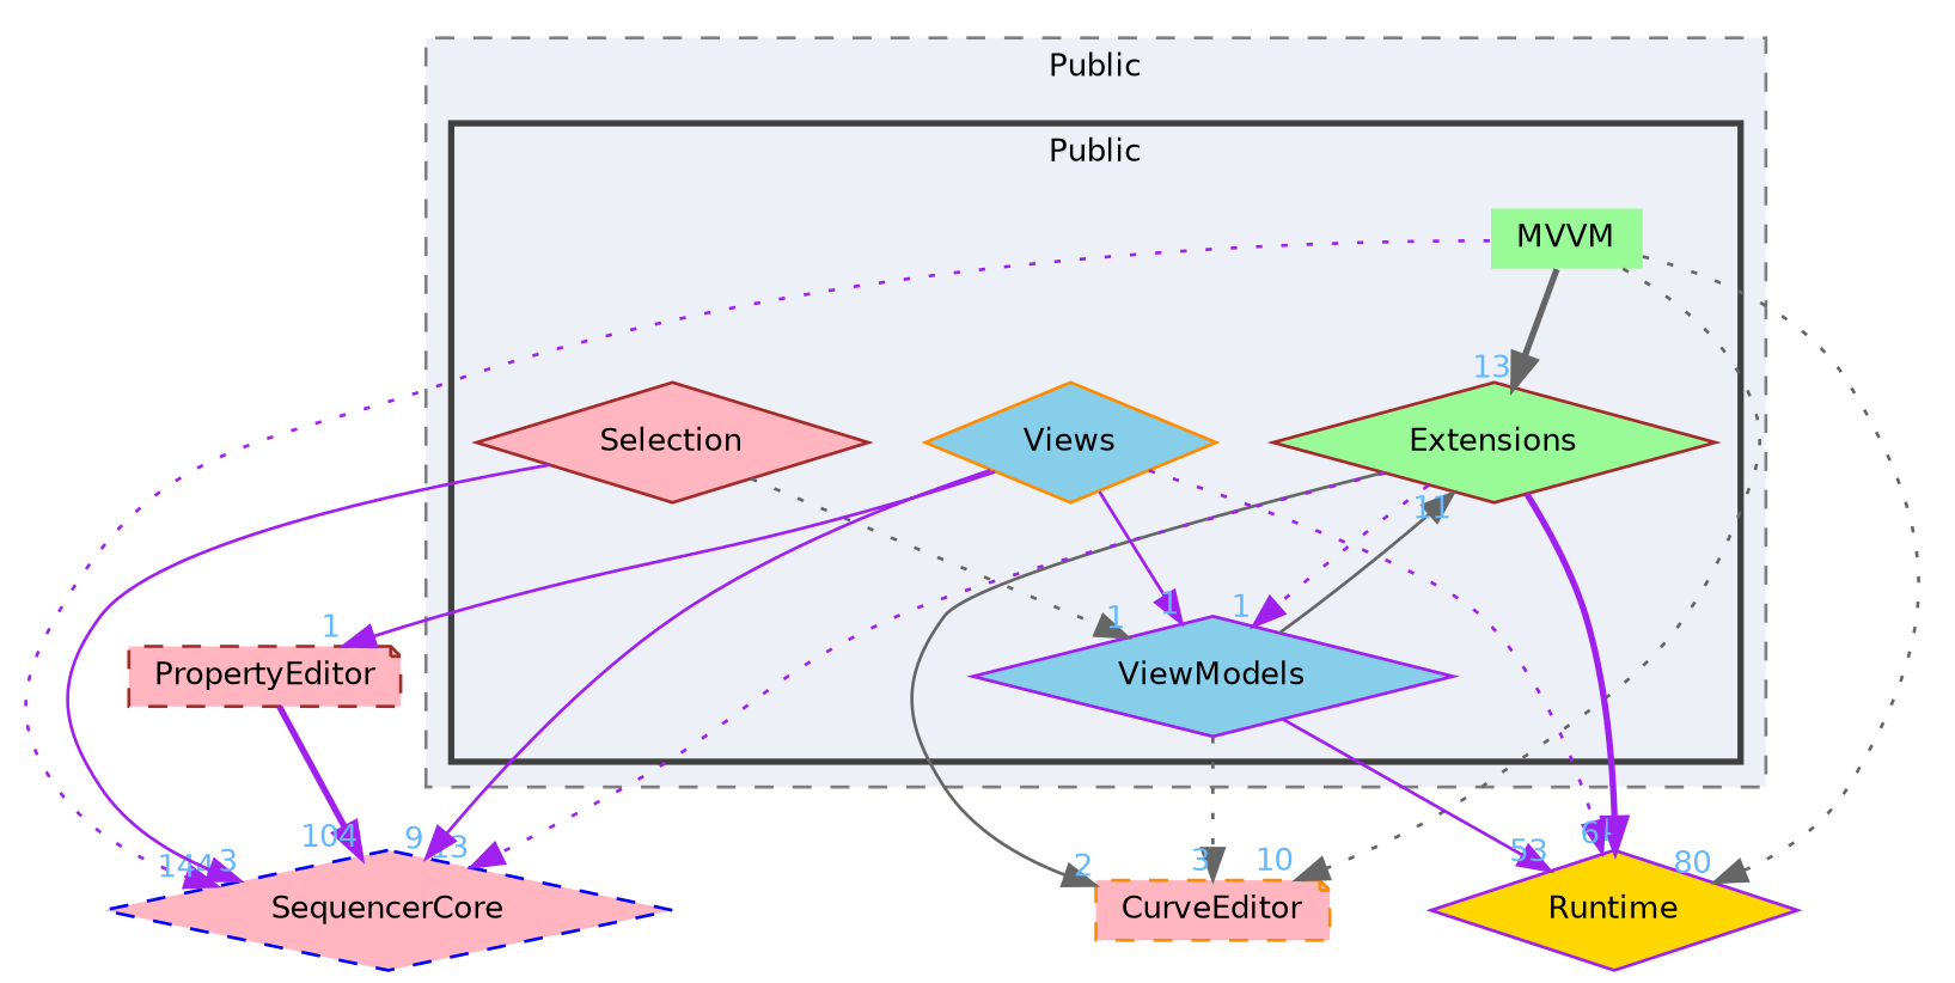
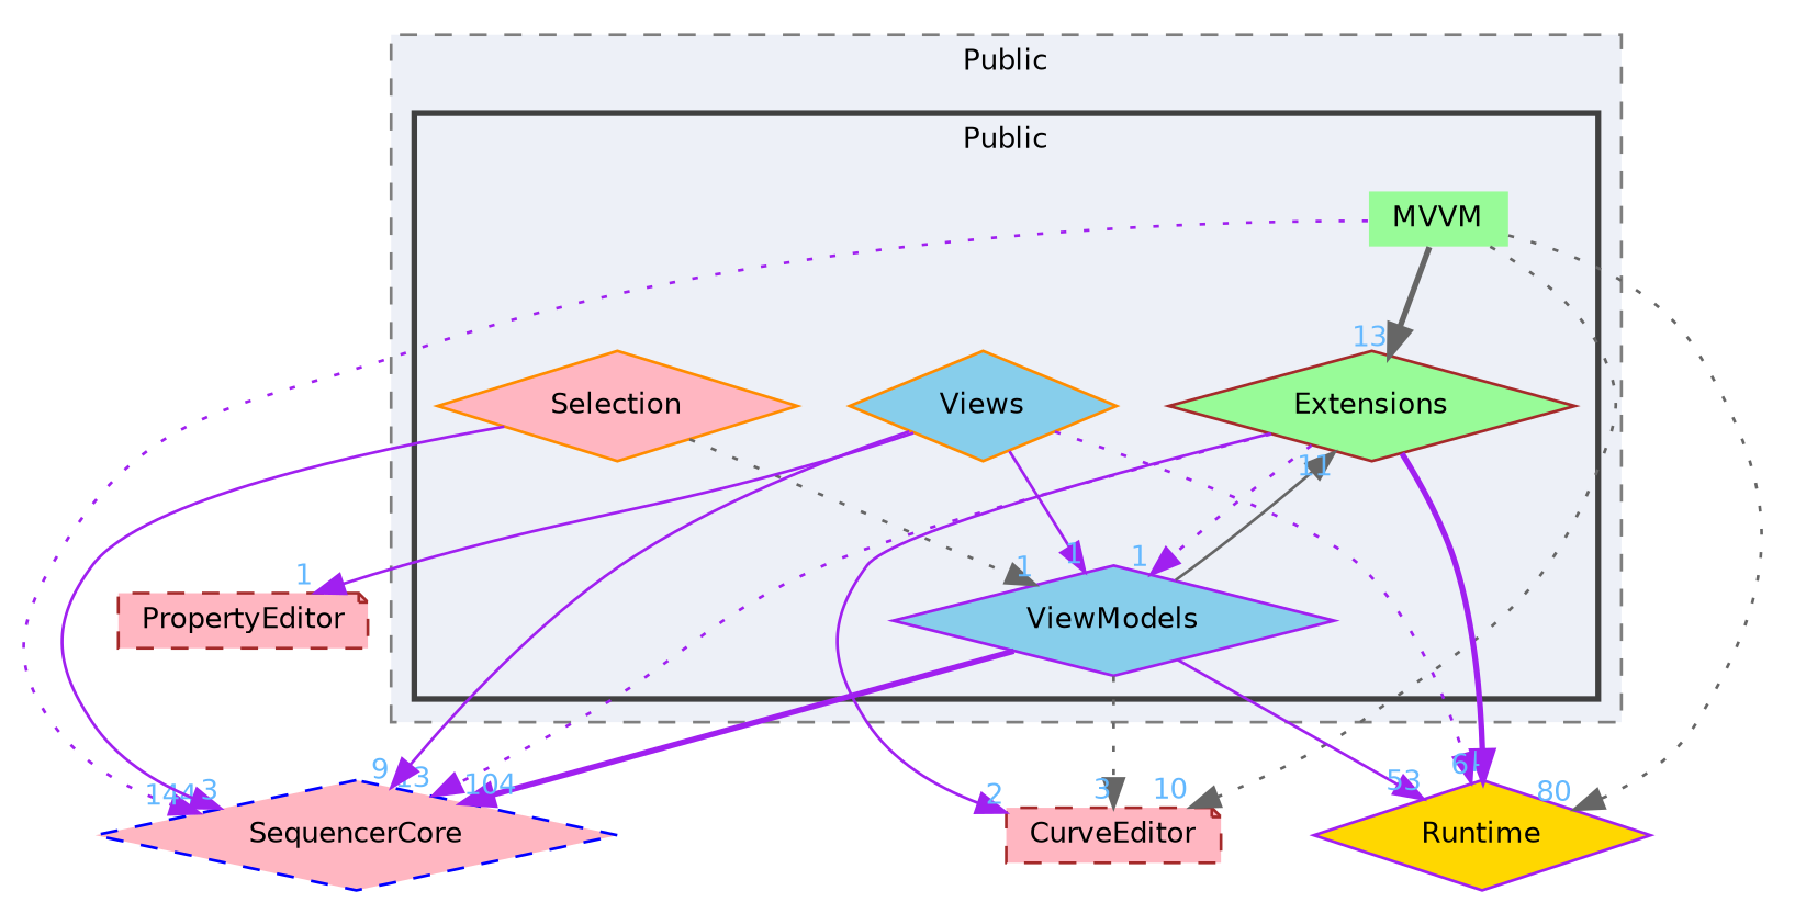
  digraph {
    compound=true
    node [color=purple fillcolor=lightpink fontname=Helvetica fontsize=10 shape=diamond style=filled]
    edge [color=purple fontcolor=steelblue1 fontname=Helvetica fontsize=10 headlabel=1 labeldistance=1.5 labelfontname=Helvetica labelfontsize=10 style=dotted]
    n1 [fillcolor=palegreen height=0.2 label=MVVM shape=plaintext width=0.4]
    n2 [color=brown fillcolor=palegreen height=0.2 label=Extensions width=0.4]
-   n3 [color=brown height=0.2 label=Selection width=0.4]
+   n3 [color=darkorange height=0.2 label=Selection width=0.4]
    n4 [fillcolor=skyblue height=0.2 label=ViewModels width=0.4]
    n5 [color=darkorange fillcolor=skyblue height=0.2 label=Views width=0.4]
-   n6 [color=darkorange height=0.2 label=CurveEditor shape=note style="filled,dashed" width=0.4]
+   n6 [color=brown height=0.2 label=CurveEditor shape=note style="filled,dashed" width=0.4]
    n7 [color=blue height=0.2 label=SequencerCore style="filled,dashed" width=0.4]
    n8 [fillcolor=gold height=0.2 label=Runtime width=0.4]
    n9 [color=brown height=0.2 label=PropertyEditor shape=note style="filled,dashed" width=0.4]
    subgraph cluster_1 {
      bgcolor="#edf0f7"
      fontname=Helvetica
      fontsize=10
      label=Public
      pencolor=grey50
      style="filled,dashed"
      subgraph cluster_2 {
        bgcolor="#edf0f7"
        fontname=Helvetica
        fontsize=10
        label=Public
        pencolor=grey25
        style="filled,bold"
        n1
        n2
        n3
        n4
        n5
      }
    }
    n1 -> n2 [color=gray40 headlabel=13 style=bold]
    n1 -> n6 [color=gray40 headlabel=10]
    n1 -> n7 [headlabel=144]
    n1 -> n8 [color=gray40 headlabel=80]
    n2 -> n4
-   n2 -> n6 [color=gray40 headlabel=2 style=solid]
+   n2 -> n6 [headlabel=2 style=solid]
    n2 -> n7 [headlabel=13]
    n2 -> n8 [headlabel=4 style=bold]
    n3 -> n4 [color=gray40]
    n3 -> n7 [headlabel=3 style=solid]
    n4 -> n2 [color=gray40 headlabel=11 style=solid]
    n4 -> n6 [color=gray40 headlabel=3]
-   n9 -> n7 [headlabel=104 style=bold]
+   n4 -> n7 [headlabel=104 style=bold]
    n4 -> n8 [headlabel=53 style=solid]
    n5 -> n4 [style=solid]
    n5 -> n7 [headlabel=9 style=solid]
    n5 -> n8 [headlabel=6]
    n5 -> n9 [style=solid]
  }
